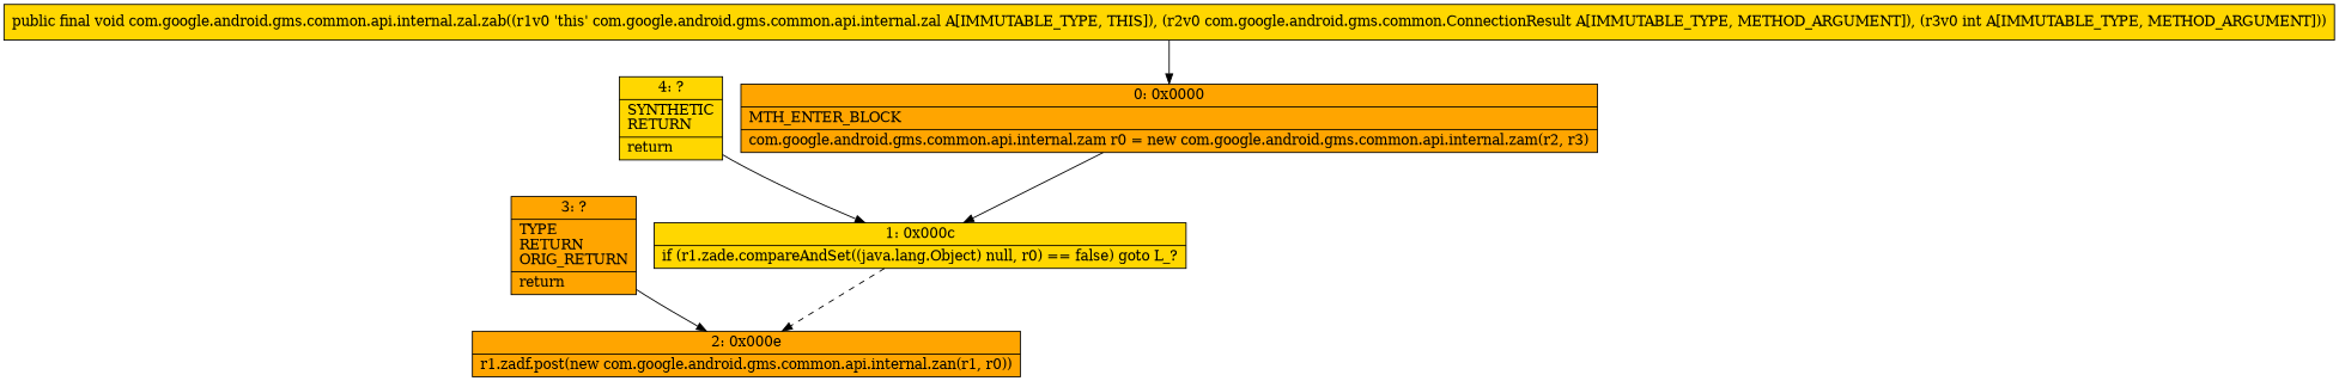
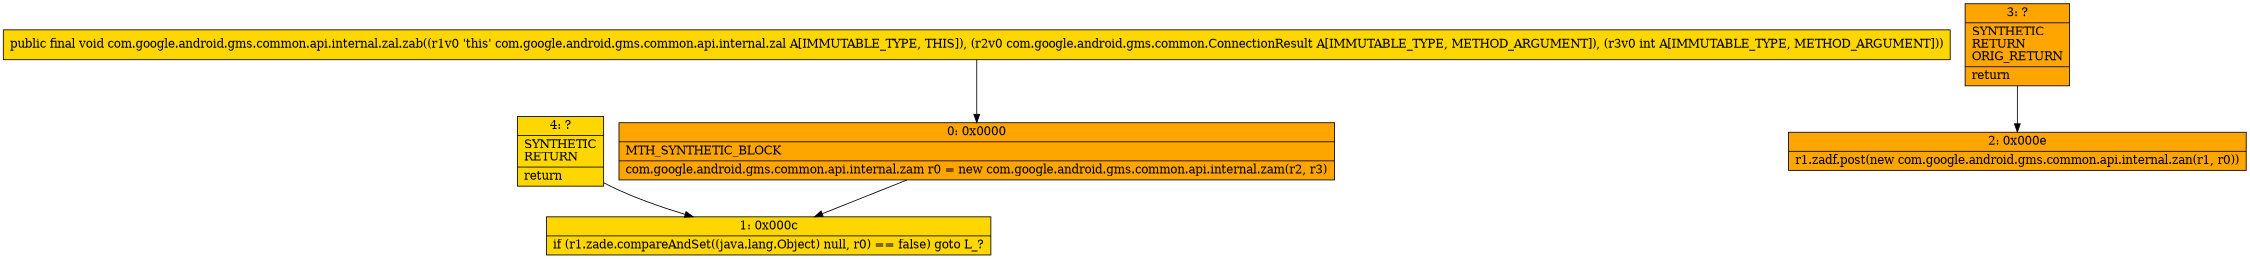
  digraph {
    node [fillcolor=orange shape=record style=filled]
-   n1 [label="{0\:\ 0x0000|MTH_ENTER_BLOCK\l|com.google.android.gms.common.api.internal.zam r0 = new com.google.android.gms.common.api.internal.zam(r2, r3)\l}"]
+   n1 [label="{0\:\ 0x0000|MTH_SYNTHETIC_BLOCK\l|com.google.android.gms.common.api.internal.zam r0 = new com.google.android.gms.common.api.internal.zam(r2, r3)\l}"]
    n2 [fillcolor=gold label="{1\:\ 0x000c|if (r1.zade.compareAndSet((java.lang.Object) null, r0) == false) goto L_?\l}"]
    n3 [label="{2\:\ 0x000e|r1.zadf.post(new com.google.android.gms.common.api.internal.zan(r1, r0))\l}"]
    n4 [fillcolor=gold label="{4\:\ ?|SYNTHETIC\lRETURN\l|return\l}"]
-   n5 [label="{3\:\ ?|TYPE\lRETURN\lORIG_RETURN\l|return\l}"]
+   n5 [label="{3\:\ ?|SYNTHETIC\lRETURN\lORIG_RETURN\l|return\l}"]
    n6 [fillcolor=gold label="{public final void com.google.android.gms.common.api.internal.zal.zab((r1v0 'this' com.google.android.gms.common.api.internal.zal A[IMMUTABLE_TYPE, THIS]), (r2v0 com.google.android.gms.common.ConnectionResult A[IMMUTABLE_TYPE, METHOD_ARGUMENT]), (r3v0 int A[IMMUTABLE_TYPE, METHOD_ARGUMENT])) }"]
    n1 -> n2
-   n2 -> n3 [style=dashed]
    n4 -> n2
    n5 -> n3
    n6 -> n1
  }
